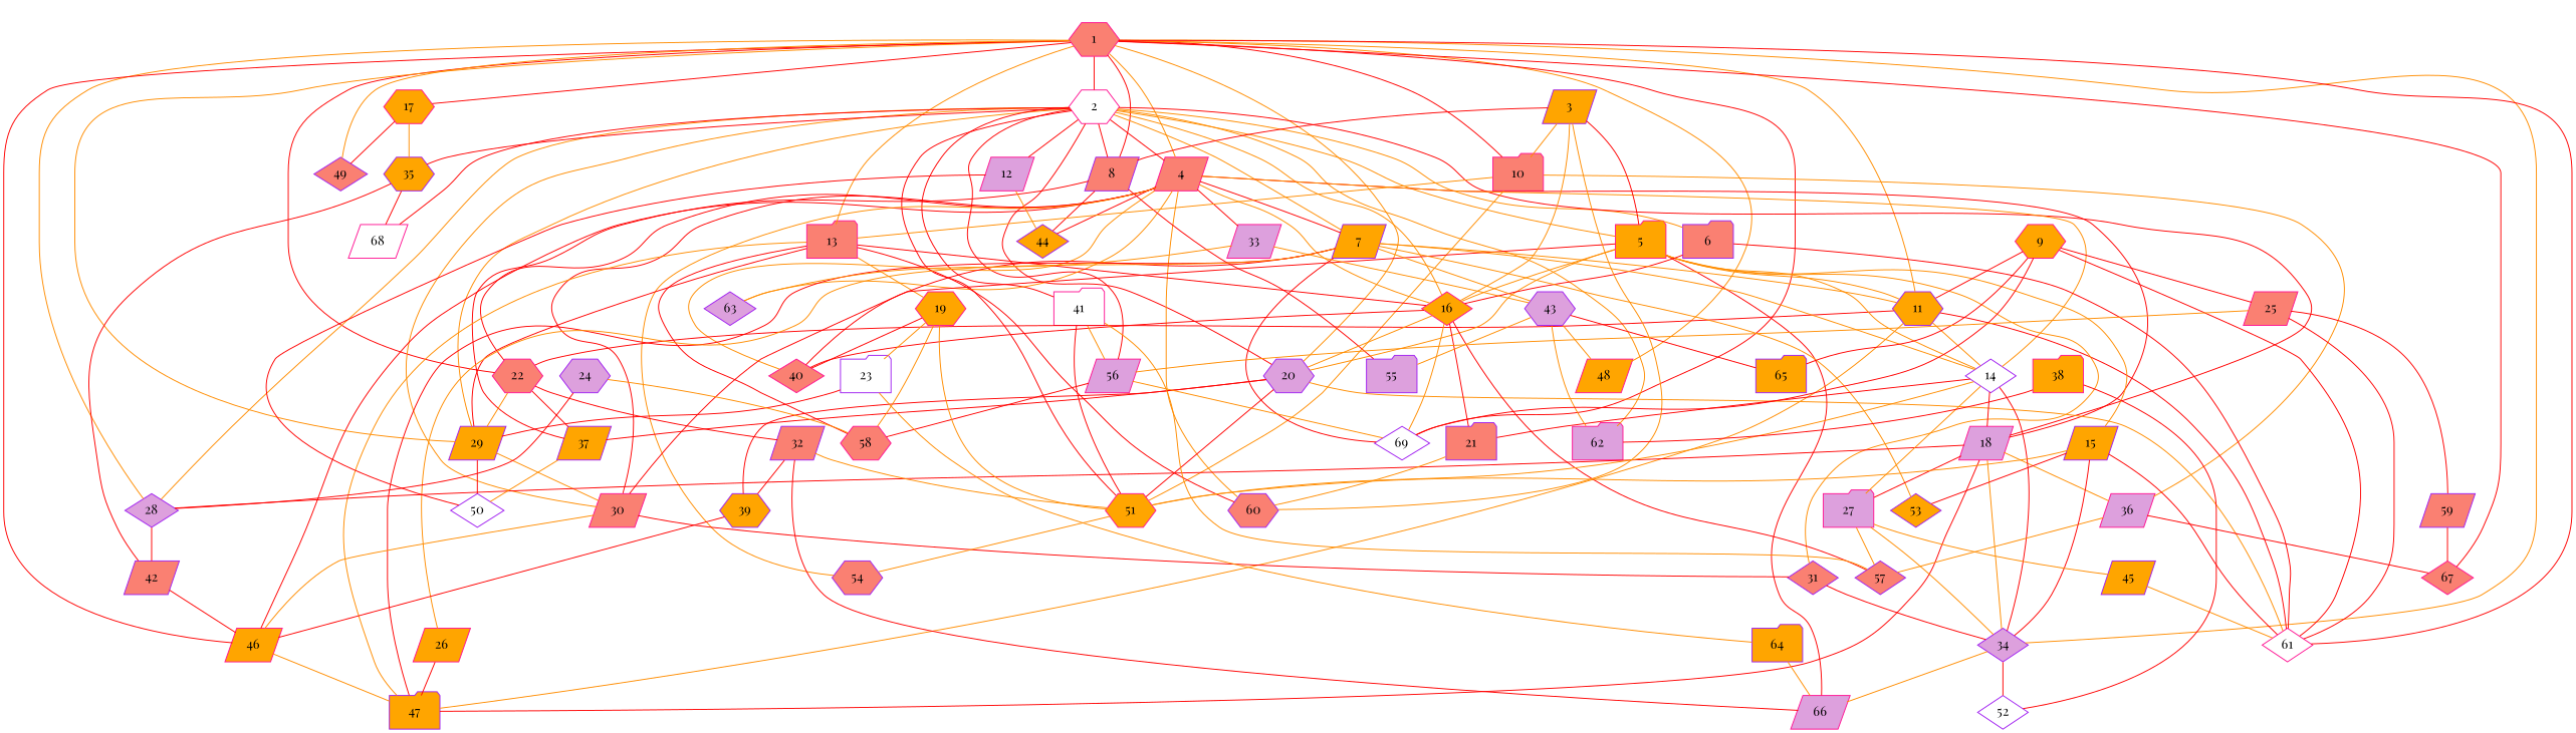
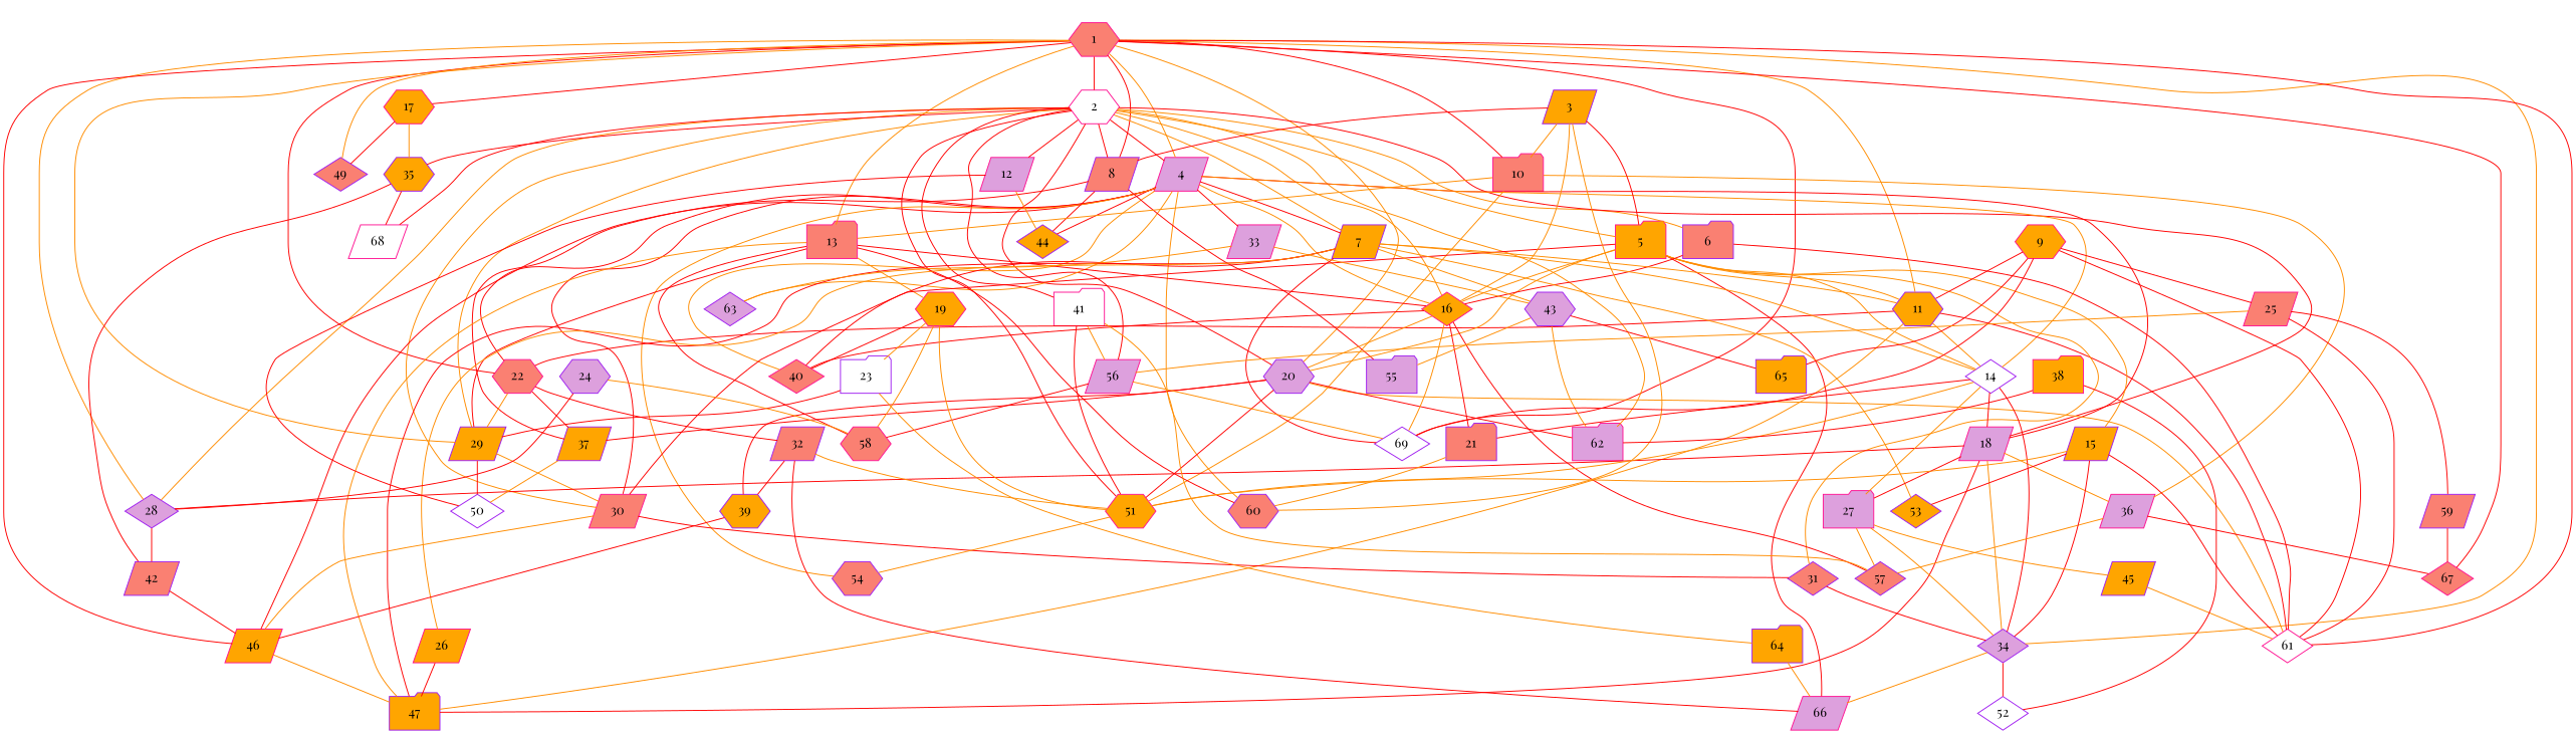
  graph {
    fontname="Playfair Display"
    node [color=purple fillcolor=orange fontname="Playfair Display" shape=parallelogram style=filled]
    edge [color=red fontname="Playfair Display" weight=1.0]
    1 [color=deeppink fillcolor=salmon shape=hexagon]
    2 [color=deeppink fillcolor=white shape=hexagon]
-   4 [color=deeppink fillcolor=salmon]
+   4 [color=deeppink fillcolor=plum]
    8 [fillcolor=salmon]
    10 [color=deeppink fillcolor=salmon shape=folder]
    11 [shape=hexagon]
    13 [color=deeppink fillcolor=salmon shape=folder]
    17 [color=deeppink shape=hexagon]
    20 [fillcolor=plum shape=hexagon]
    22 [color=deeppink fillcolor=salmon shape=hexagon]
    28 [fillcolor=plum shape=diamond]
    29
    34 [fillcolor=plum shape=diamond]
    46 [color=deeppink]
-   48 [color=deeppink]
    49 [fillcolor=salmon shape=diamond]
    61 [color=deeppink fillcolor=white shape=diamond]
    67 [color=deeppink fillcolor=salmon shape=diamond]
    69 [fillcolor=white shape=diamond]
    5 [color=deeppink shape=folder]
    6 [fillcolor=salmon shape=folder]
    7
    12 [color=deeppink fillcolor=plum]
    16 [color=deeppink shape=diamond]
    18 [color=deeppink fillcolor=plum]
    30 [color=deeppink fillcolor=salmon]
    35 [shape=hexagon]
    41 [color=deeppink fillcolor=white shape=folder]
    51 [color=deeppink shape=hexagon]
    56 [color=deeppink fillcolor=plum]
    62 [color=deeppink fillcolor=plum shape=folder]
    68 [color=deeppink fillcolor=white]
    60 [fillcolor=salmon shape=hexagon]
    14 [fillcolor=white shape=diamond]
    33 [color=deeppink fillcolor=plum]
    40 [color=deeppink fillcolor=salmon shape=diamond]
    44 [shape=diamond]
    54 [fillcolor=salmon shape=hexagon]
    63 [fillcolor=plum shape=diamond]
    37
    55 [fillcolor=plum shape=folder]
    36 [color=deeppink fillcolor=plum]
    47 [shape=folder]
    19 [color=deeppink shape=hexagon]
    58 [color=deeppink fillcolor=salmon shape=hexagon]
    39 [shape=hexagon]
    32 [fillcolor=salmon]
    42 [fillcolor=salmon]
    50 [fillcolor=white shape=diamond]
    66 [color=deeppink fillcolor=plum]
    52 [fillcolor=white shape=diamond]
    15
    31 [fillcolor=salmon shape=diamond]
    26 [color=deeppink]
    43 [fillcolor=plum shape=hexagon]
    53 [shape=diamond]
    21 [fillcolor=salmon shape=folder]
    57 [fillcolor=salmon shape=diamond]
    27 [color=deeppink fillcolor=plum shape=folder]
    3
    65 [shape=folder]
    9 [color=deeppink shape=hexagon]
    25 [color=deeppink fillcolor=salmon]
    59 [fillcolor=salmon]
    23 [fillcolor=white shape=folder]
    45
    64 [shape=folder]
    24 [fillcolor=plum shape=hexagon]
    38 [color=deeppink shape=folder]
    1 -- 2 [weight=3.0]
    1 -- 4 [color=darkorange weight=3.0]
    1 -- 8
    1 -- 10 [weight=2.0]
    1 -- 11 [color=darkorange]
    1 -- 13 [color=darkorange]
    1 -- 17
    1 -- 20 [color=darkorange]
    1 -- 22 [weight=7.0]
    1 -- 28 [color=darkorange]
    1 -- 29 [color=darkorange]
    1 -- 34 [color=darkorange]
    1 -- 46
-   1 -- 48 [color=darkorange weight=2.0]
    1 -- 49 [color=darkorange]
    1 -- 61
    1 -- 67
    1 -- 69
    2 -- 4 [weight=2.0]
    2 -- 8 [weight=2.0]
    2 -- 20
    2 -- 28 [color=darkorange]
    2 -- 29 [color=darkorange]
    2 -- 5 [color=darkorange weight=3.0]
    2 -- 6 [color=darkorange]
    2 -- 7 [color=darkorange]
    2 -- 12
    2 -- 16 [color=darkorange]
    2 -- 18
    2 -- 30 [color=darkorange]
    2 -- 35
    2 -- 41
    2 -- 51
    2 -- 56
    2 -- 62 [color=darkorange]
    2 -- 68
    4 -- 22
    4 -- 46
    4 -- 7
    4 -- 16 [color=darkorange weight=2.0]
    4 -- 18
    4 -- 30 [weight=2.0]
    4 -- 60 [color=darkorange weight=2.0]
    4 -- 14 [color=darkorange]
    4 -- 33
    4 -- 40 [color=darkorange]
    4 -- 44
    4 -- 54 [color=darkorange]
    4 -- 63 [color=darkorange]
    8 -- 44
    8 -- 37 [weight=2.0]
    8 -- 55
    10 -- 13 [color=darkorange weight=2.0]
    10 -- 51 [color=darkorange]
    10 -- 36 [color=darkorange]
    11 -- 22
    11 -- 61
    11 -- 14 [color=darkorange]
    11 -- 47 [color=darkorange]
    13 -- 29
    13 -- 16
    13 -- 60
    13 -- 47 [color=darkorange]
    13 -- 19 [color=darkorange]
    13 -- 58
    17 -- 49
    17 -- 35 [color=darkorange]
    20 -- 61 [color=darkorange]
    20 -- 51
+   20 -- 62
    20 -- 37
    20 -- 39
    22 -- 29 [color=darkorange]
    22 -- 37
    22 -- 32
    28 -- 42
    29 -- 30 [color=darkorange]
    29 -- 50
    34 -- 66 [color=darkorange]
    34 -- 52 [weight=2.0]
    46 -- 47 [color=darkorange]
    5 -- 11 [color=darkorange]
    5 -- 20 [color=darkorange]
    5 -- 16 [color=darkorange]
    5 -- 30
    5 -- 14 [color=darkorange]
    5 -- 66
    5 -- 15 [color=darkorange]
    5 -- 31 [color=darkorange weight=2.0]
    6 -- 61
    6 -- 16
    7 -- 11 [color=darkorange]
    7 -- 69
    7 -- 14 [color=darkorange]
    7 -- 40
    7 -- 47
    7 -- 26 [color=darkorange]
    7 -- 43 [color=darkorange]
    7 -- 53 [color=darkorange]
    12 -- 44 [color=darkorange]
    12 -- 50
    16 -- 20 [color=darkorange]
    16 -- 69 [color=darkorange]
    16 -- 40
    16 -- 21 [weight=2.0]
    16 -- 57
    18 -- 28
    18 -- 34 [color=darkorange]
    18 -- 36 [color=darkorange]
    18 -- 47
    18 -- 27 [weight=3.0]
    30 -- 46 [color=darkorange]
    30 -- 31
    35 -- 68
    35 -- 42
    41 -- 51
    41 -- 56 [color=darkorange]
    41 -- 57 [color=darkorange]
    51 -- 54 [color=darkorange]
    56 -- 69 [color=darkorange]
    56 -- 58
    14 -- 34
    14 -- 18 [weight=2.0]
    14 -- 51 [color=darkorange]
    14 -- 21
    14 -- 27 [color=darkorange]
    33 -- 63 [color=darkorange]
    33 -- 43 [color=darkorange]
    37 -- 50 [color=darkorange]
    36 -- 67
    36 -- 57 [color=darkorange]
    19 -- 51 [color=darkorange]
    19 -- 40
    19 -- 58 [color=darkorange]
    19 -- 23 [color=darkorange]
    39 -- 46
    32 -- 51 [color=darkorange]
    32 -- 39
    32 -- 66
    42 -- 46
    15 -- 34
    15 -- 61
    15 -- 51 [color=darkorange weight=3.0]
    15 -- 53
    31 -- 34 [weight=2.0]
    26 -- 47
-   43 -- 48 [color=darkorange]
    43 -- 62 [color=darkorange]
    43 -- 55 [color=darkorange]
    43 -- 65
    21 -- 60 [color=darkorange]
    27 -- 34 [color=darkorange]
    27 -- 57 [color=darkorange]
    27 -- 45 [color=darkorange]
    3 -- 8
    3 -- 10 [color=darkorange]
    3 -- 5
    3 -- 16 [color=darkorange]
    3 -- 60 [color=darkorange]
    9 -- 11
    9 -- 61
    9 -- 69
    9 -- 65
    9 -- 25
    25 -- 61
    25 -- 56 [color=darkorange]
    25 -- 59
    59 -- 67
    23 -- 29
    23 -- 64 [color=darkorange]
    45 -- 61 [color=darkorange weight=2.0]
    64 -- 66 [color=darkorange]
    24 -- 28
    24 -- 58 [color=darkorange]
    38 -- 62
    38 -- 52
  }
